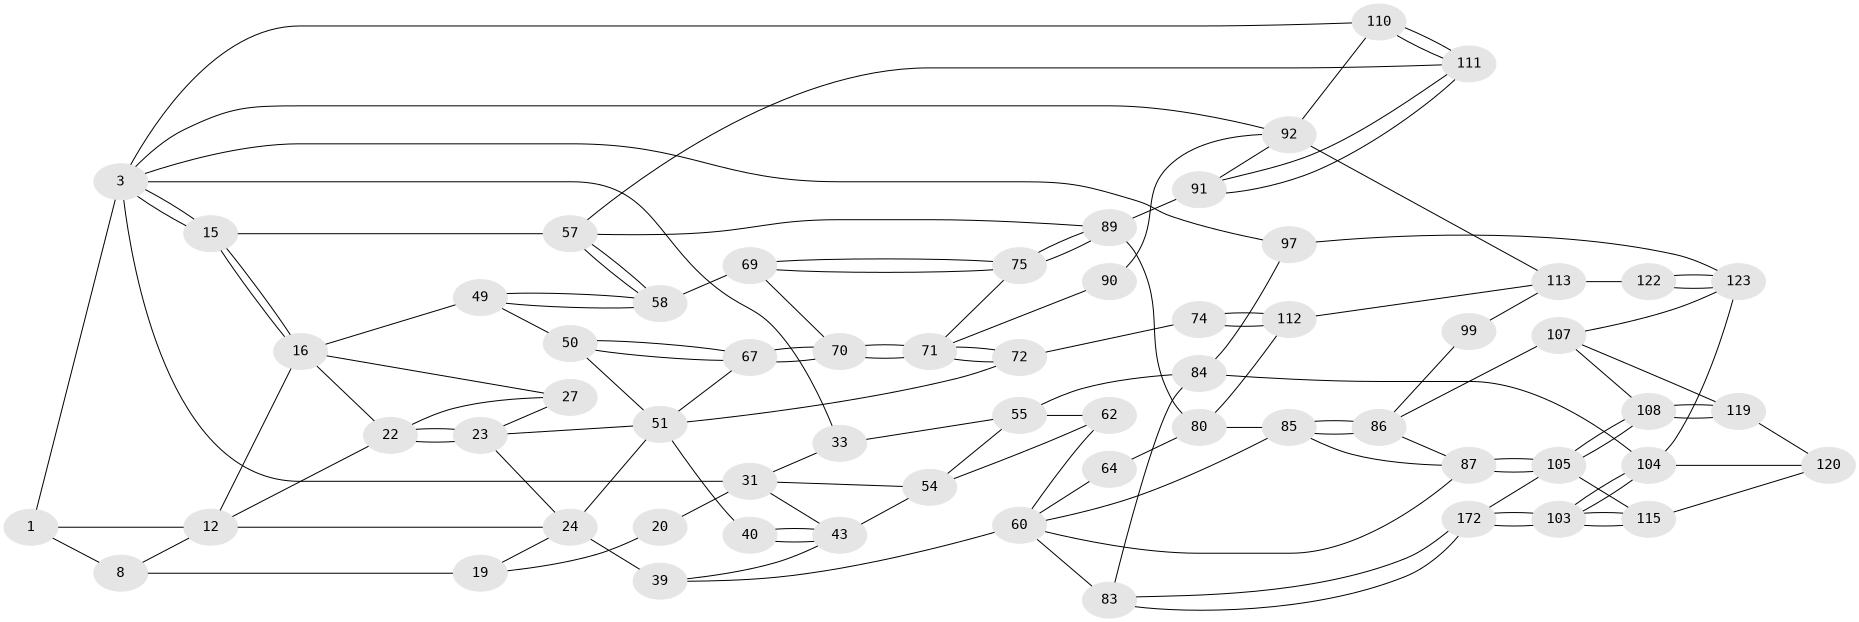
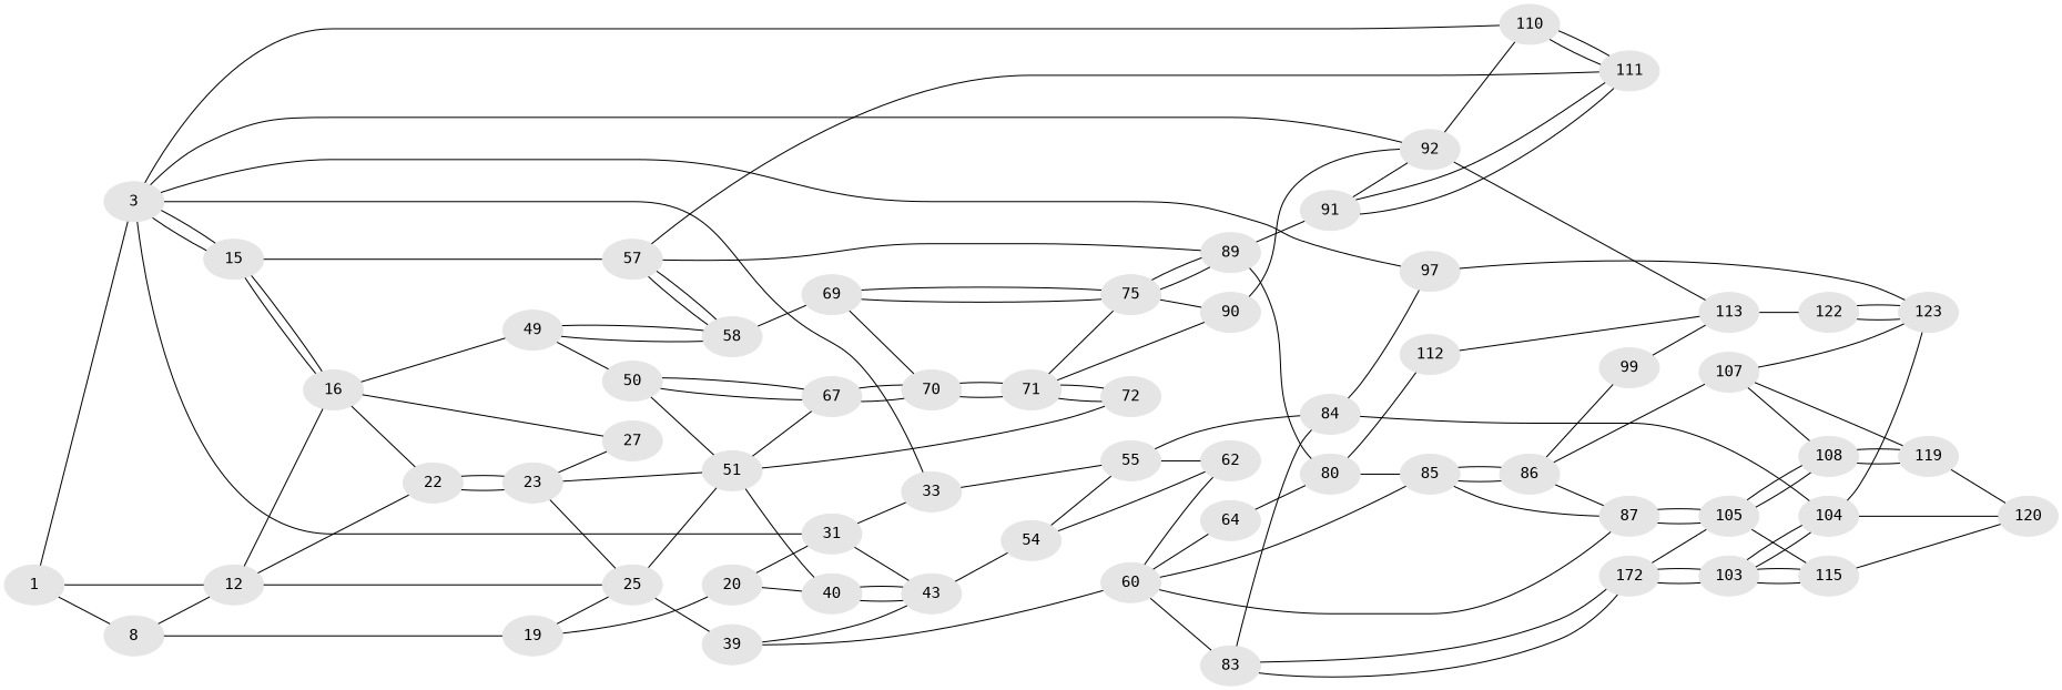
  graph {
    fontname="DejaVu Sans Mono"
    rankdir=LR
    node [color=gray90 fontname="DejaVu Sans Mono" style=filled]
    edge [fontname="DejaVu Sans Mono"]
    1 [super="+7+2"]
    3 [super="+109+4"]
    8 [super="+18"]
    12 [super="+13+21"]
    15
    31 [super="+32"]
    33
    92 [super="+93+116"]
    97
    110
    19
    16 [super="+30+17"]
    22 [super="+26"]
-   24 [super="+36"]
+   24 [super="+36" label=25]
    57 [super="+88"]
    43 [super="+46"]
    54 [super="+59"]
    55 [super="+66+56"]
    113 [super="+114+118"]
    123 [super="+126"]
    111
    20 [super="+34"]
    40
    27 [super="+28"]
    49
    23 [super="+38"]
    51 [super="+52"]
    39 [super="+45"]
    58
    89
    50
    67
    72 [super="+73"]
    60 [super="+65+61"]
    62
    84 [super="+95"]
    64
    83
    85 [super="+94"]
    87
    69
    70
-   74 [super="+75"]
    104 [super="+125"]
    80 [super="+101+81"]
    91
    n47 [label=75 super="+77"]
    n48 [label=172]
    86 [super="+100"]
    105 [super="+106"]
    112
    71 [super="+78"]
    90
    103
    120
    99
    107 [super="+124"]
    108
    119
    115
    122
    1 -- 3
    1 -- 8
    1 -- 12 [weight=2]
    3 -- 15
    3 -- 15
    3 -- 31
    3 -- 33
    3 -- 92
    3 -- 97 [weight=2]
    3 -- 110
    8 -- 12
    8 -- 19
    12 -- 16
    12 -- 22
    12 -- 24
    15 -- 16
    15 -- 16
    15 -- 57
    31 -- 33
    31 -- 43
-   31 -- 54
    33 -- 55
    92 -- 110
    92 -- 113 [weight=2]
    97 -- 123
    110 -- 111
    110 -- 111
    19 -- 24
    19 -- 20
    16 -- 22
    16 -- 27 [weight=3]
    16 -- 49
-   22 -- 27
    22 -- 23
    22 -- 23
    24 -- 51
    24 -- 39 [weight=2]
    57 -- 111
    57 -- 58
    57 -- 58
    57 -- 89
    43 -- 54
    54 -- 55
    54 -- 62
    55 -- 62
    55 -- 84 [weight=2]
    113 -- 122 [weight=2]
    20 -- 31 [weight=2]
+   20 -- 40
    40 -- 43
    40 -- 43
    49 -- 58
    49 -- 58
    49 -- 50
    23 -- 24
    23 -- 27
    23 -- 51
    51 -- 40
    51 -- 67
    51 -- 72
    39 -- 43
    39 -- 60
    58 -- 69
    89 -- 80
    89 -- 91
    50 -- 51
    50 -- 67
    50 -- 67
    67 -- 70
    67 -- 70
-   72 -- 74
    60 -- 62
    60 -- 64
    60 -- 83
    60 -- 85
    60 -- 87
    84 -- 97
    84 -- 104
    64 -- 80
    83 -- 84
    83 -- n48
    83 -- n48
    85 -- 87
    85 -- 86
    85 -- 86
    87 -- 105
    87 -- 105
    69 -- 70
    69 -- n47
    69 -- n47
    70 -- 71
    70 -- 71
-   74 -- 112
-   74 -- 112
    104 -- 123
    104 -- 120
    80 -- 85 [weight=2]
    80 -- 112
    91 -- 92
    91 -- 111
    91 -- 111
    n47 -- 89
    n47 -- 89
+   n47 -- 90
    n48 -- 105
    n48 -- 103
    n48 -- 103
    86 -- 87
    86 -- 99
    86 -- 107
    105 -- 108
    105 -- 108
    105 -- 115
    112 -- 113
    71 -- 72 [weight=2]
    71 -- 72
    71 -- n47
    71 -- 90
    90 -- 92
    103 -- 104
    103 -- 104
    103 -- 115
    103 -- 115
    99 -- 113
    107 -- 123
    107 -- 108
    107 -- 119
    108 -- 119
    108 -- 119
    119 -- 120
    115 -- 120
    122 -- 123
    122 -- 123
  }
